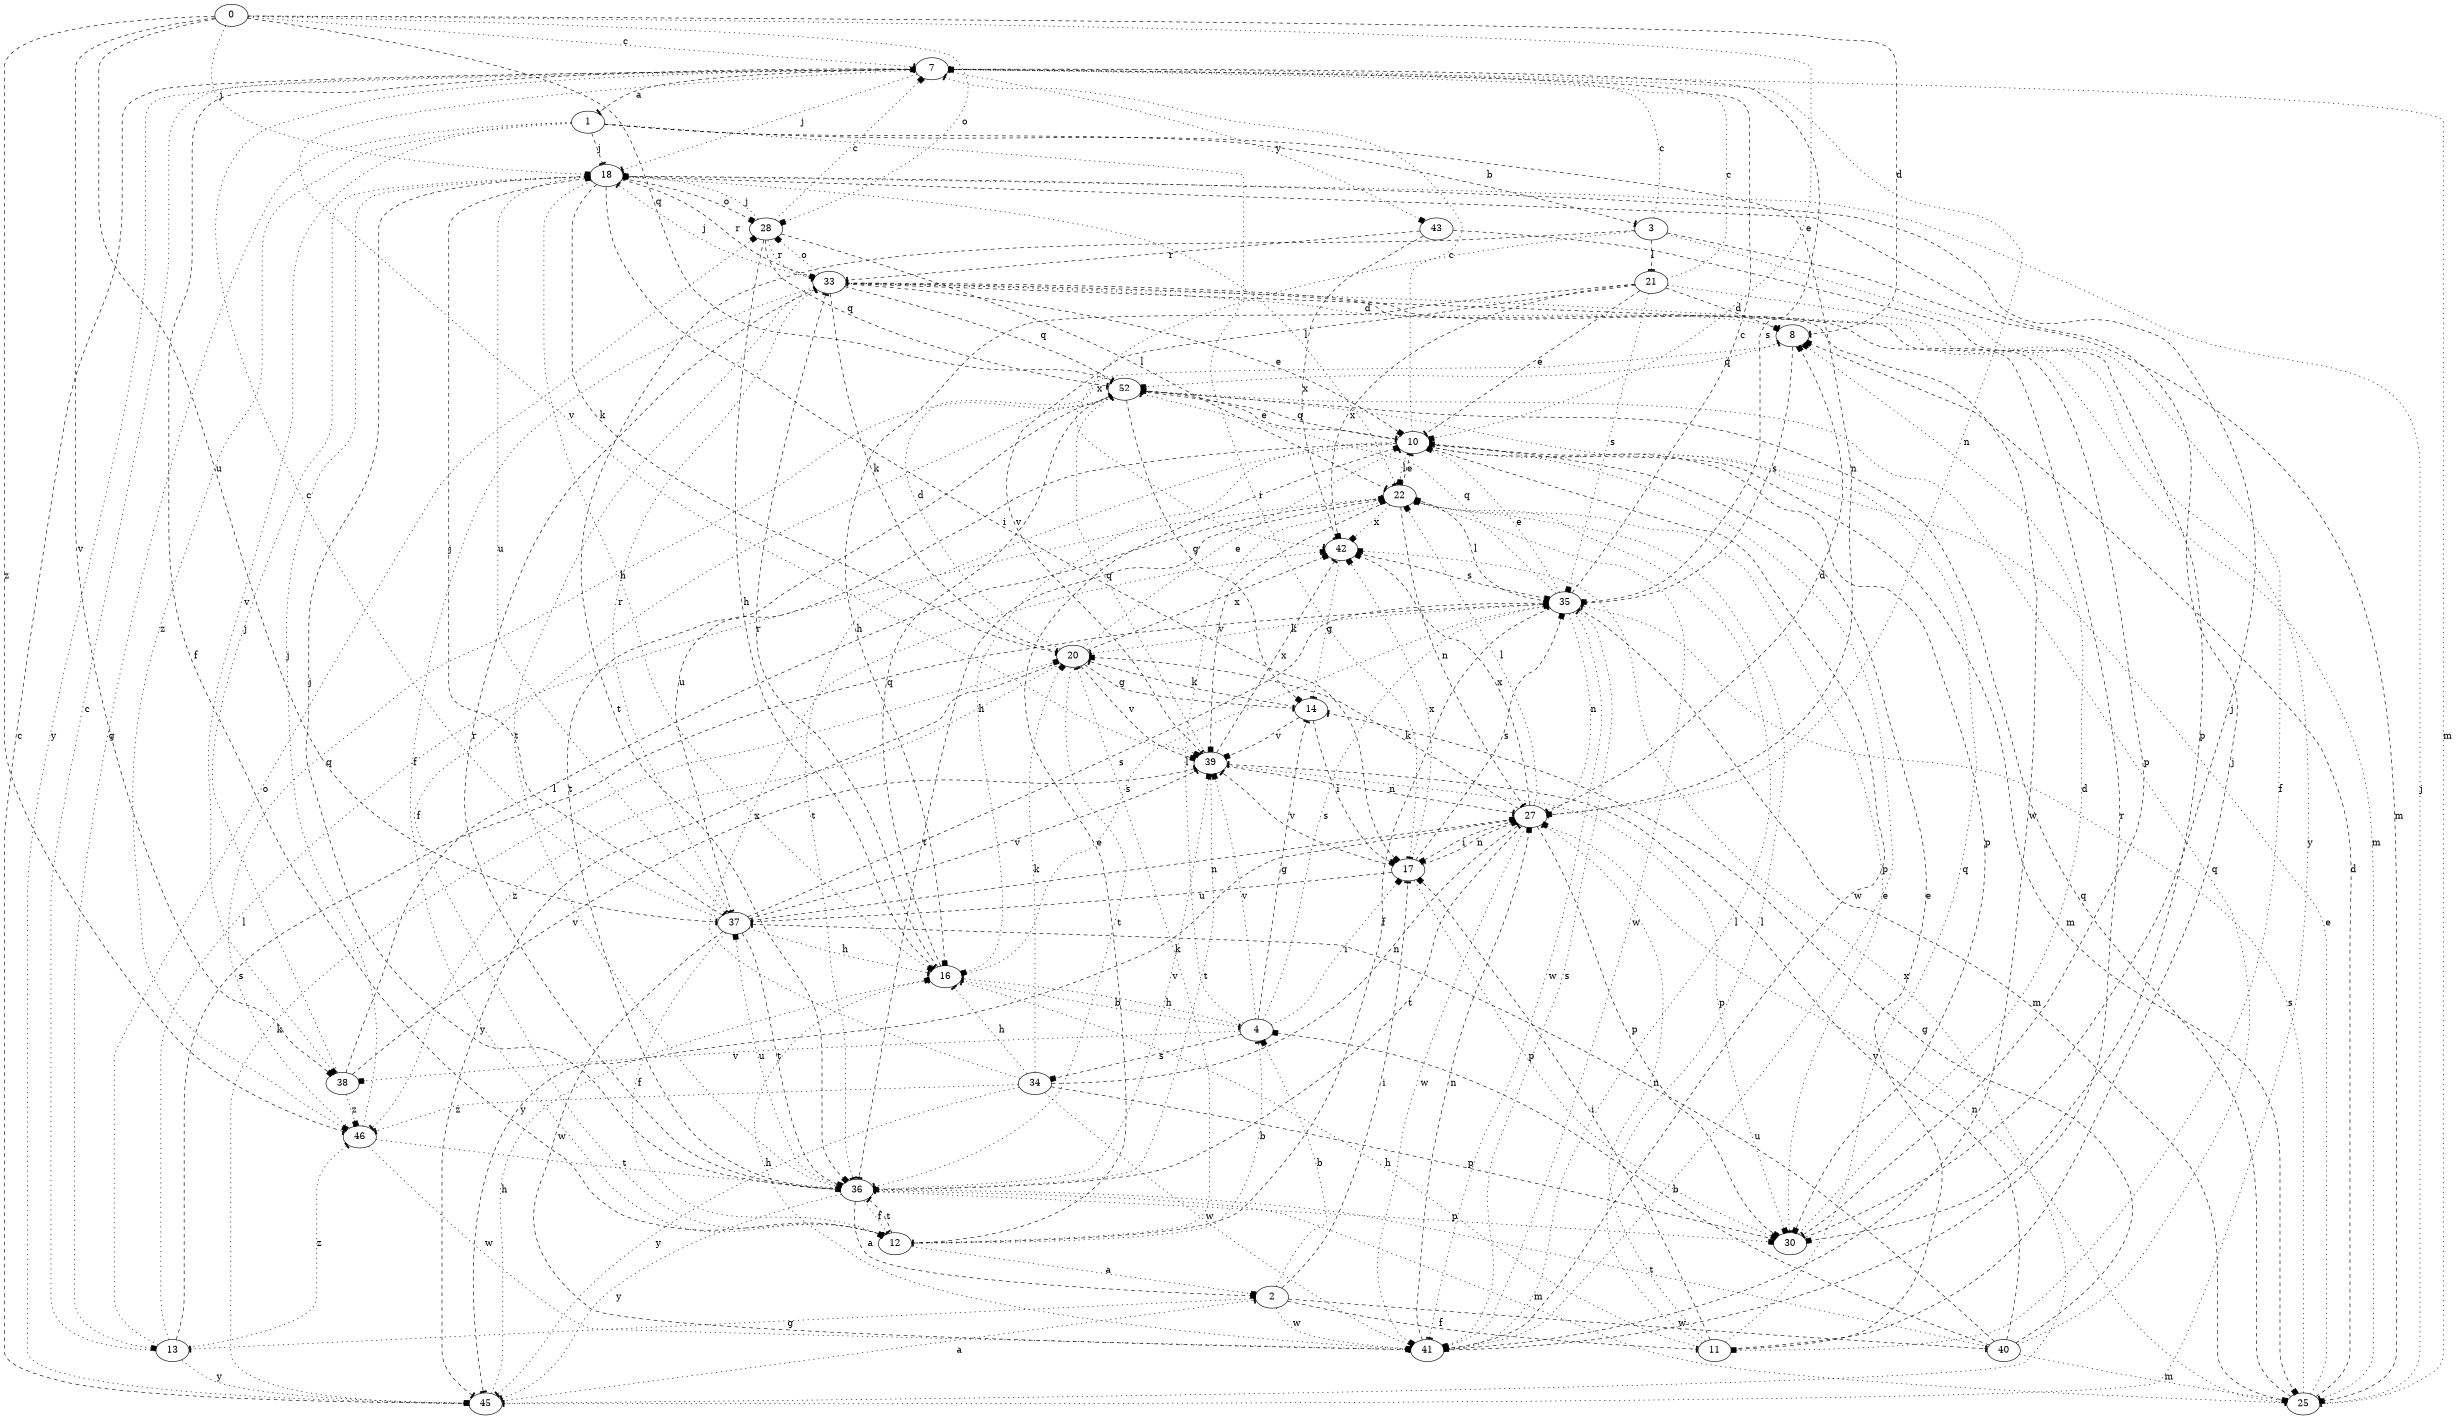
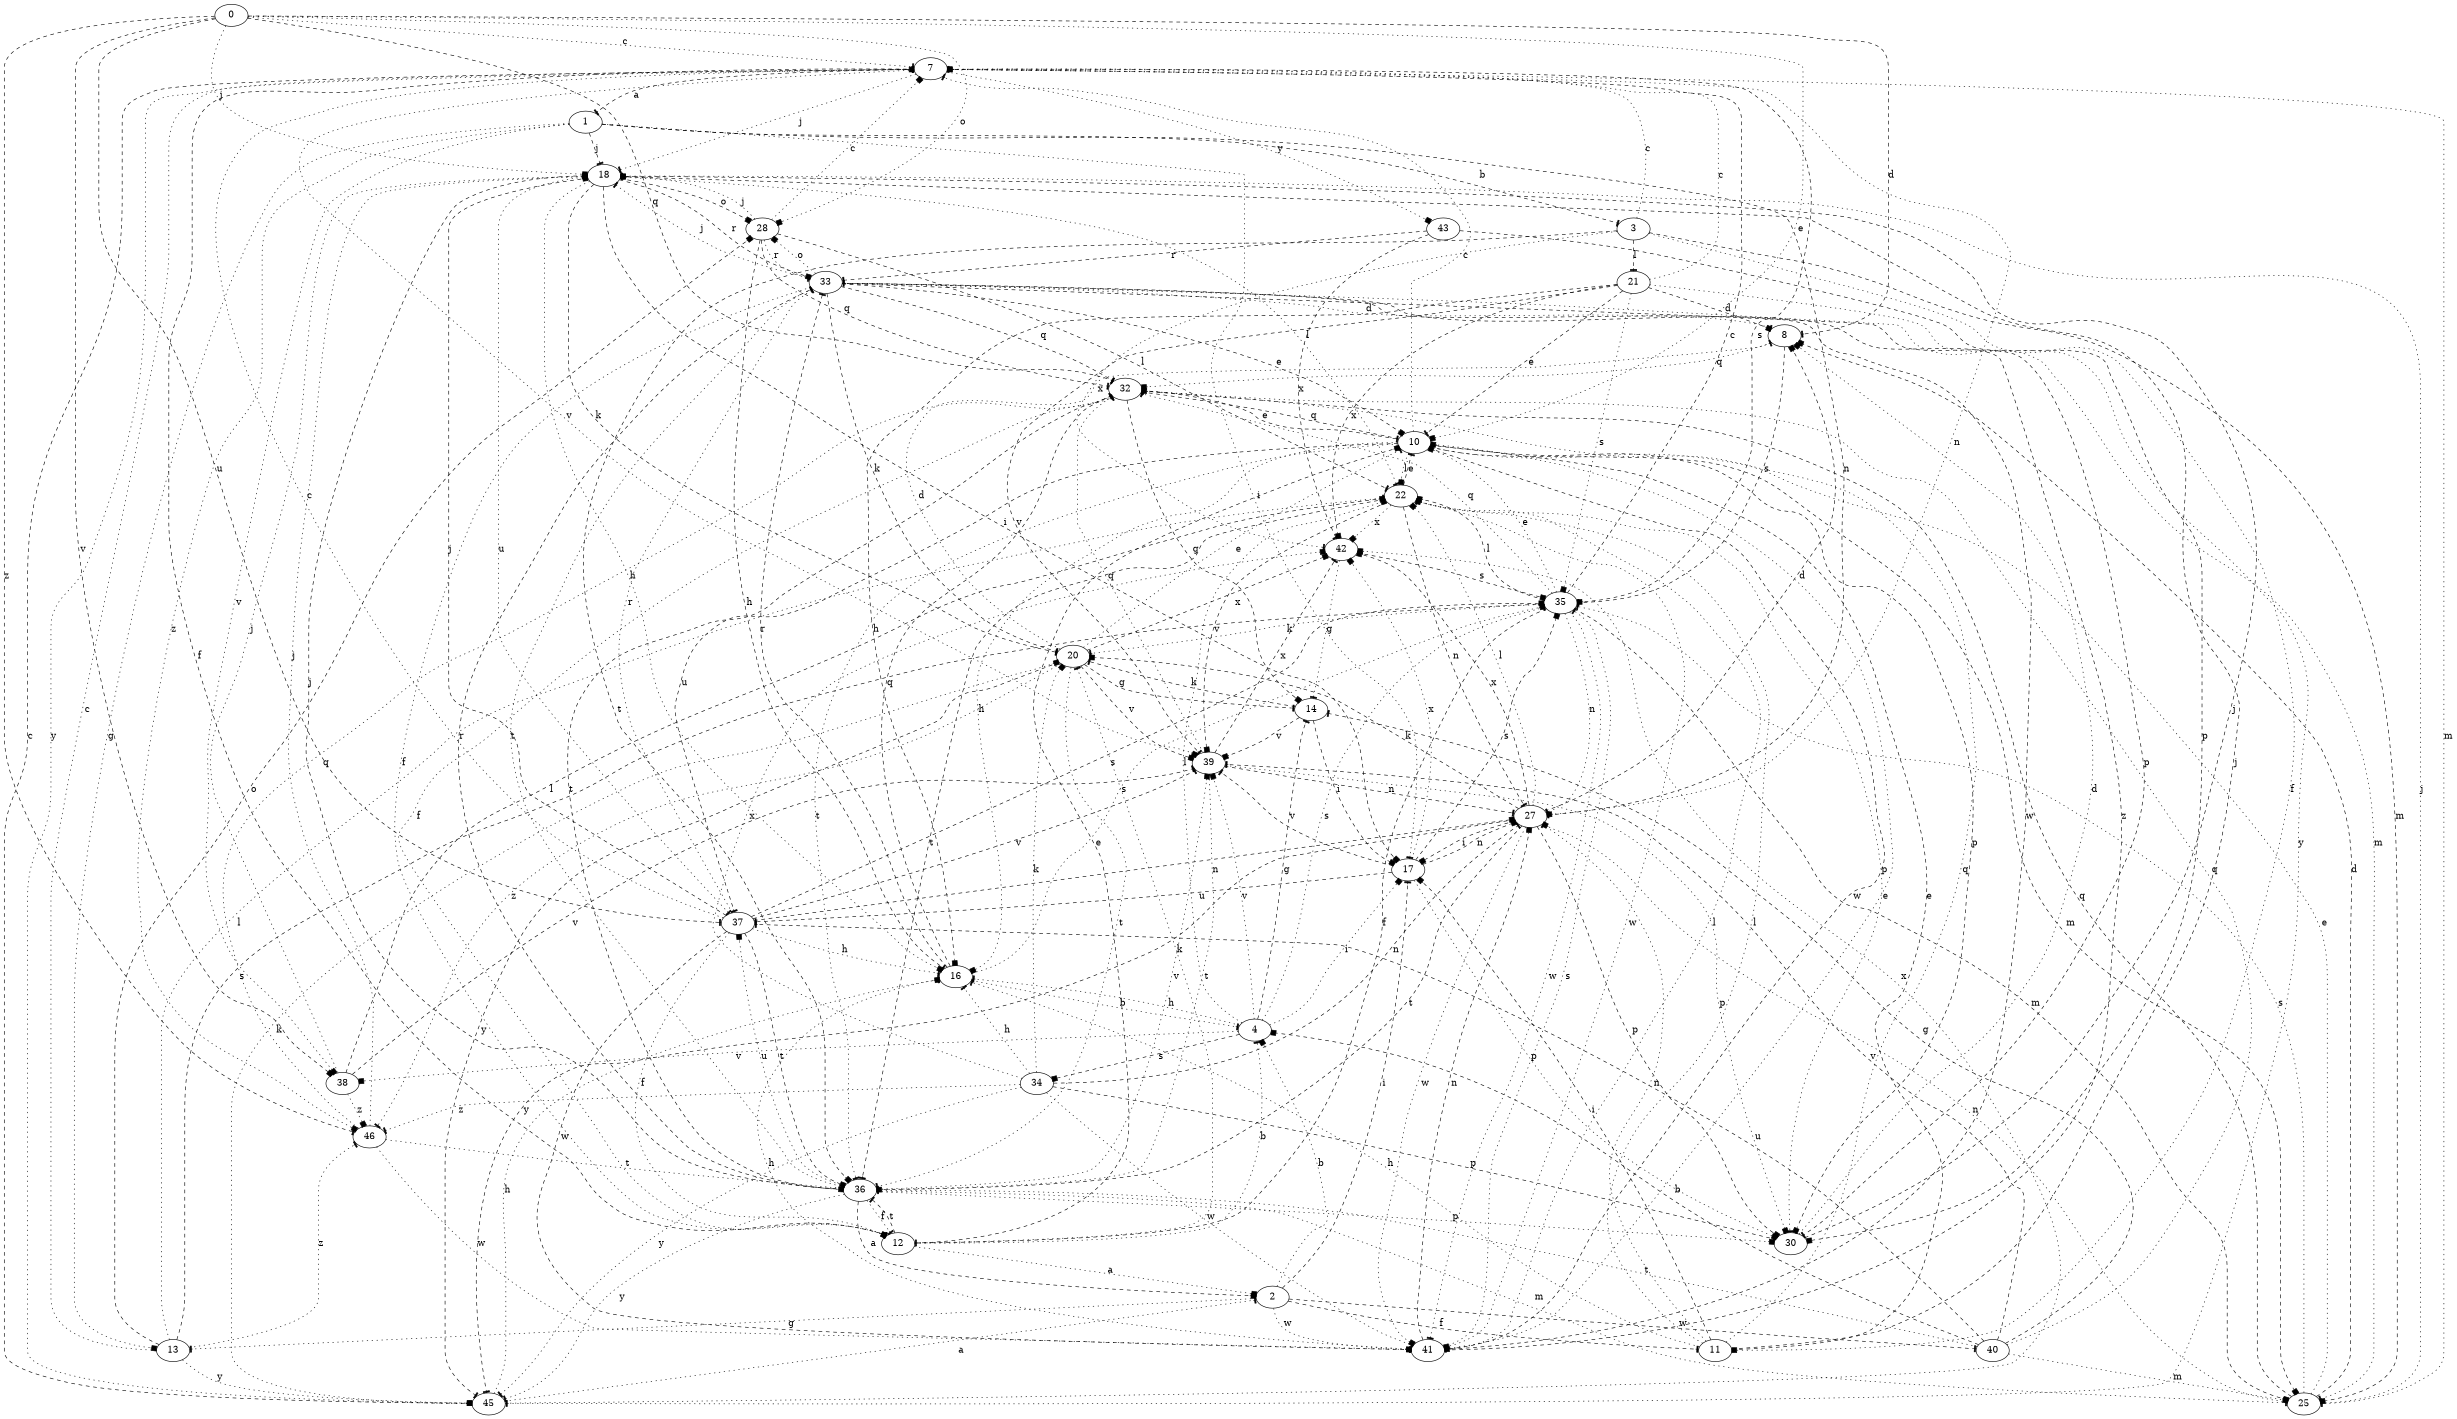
  strict digraph {
    edge [arrowhead=tee style=dotted]
    0
    7
    8
    10
    18
    28
-   32 [label=52]
+   32
    37
    38
    46
    1
    27
    25
    35
    39
    12
    43
    45
    41
    36
    16
    22
    30
    17
    20
    33
    14
    3
    13
    11
    21
    42
    2
    4
    40
    34
    0 -> 7 [label=c]
    0 -> 8 [label=d style=dashed]
    0 -> 10 [arrowhead=box label=e]
    0 -> 18 [arrowhead=box label=j]
    0 -> 28 [arrowhead=box label=o]
    0 -> 32 [label=q style=dashed]
    0 -> 37 [label=u style=dashed]
    0 -> 38 [arrowhead=box label=v style=dashed]
    0 -> 46 [label=z style=dashed]
    7 -> 18 [label=j]
    7 -> 1 [label=a style=dashed]
    7 -> 27 [arrowhead=box label=n]
    7 -> 25 [label=m]
    7 -> 35 [arrowhead=box label=s style=dashed]
    7 -> 39 [arrowhead=box label=v]
    7 -> 12 [arrowhead=box label=f style=dashed]
    7 -> 43 [arrowhead=box label=y]
    7 -> 45 [arrowhead=box label=y]
    8 -> 32 [arrowhead=box label=q]
    8 -> 35 [label=s style=dashed]
    10 -> 7 [label=c]
    10 -> 32 [label=q style=dashed]
    10 -> 37 [label=u style=dashed]
    10 -> 25 [arrowhead=box label=m style=dashed]
    10 -> 41 [label=w style=dashed]
    10 -> 36 [label=t]
    10 -> 16 [arrowhead=box label=h]
    10 -> 22 [arrowhead=box label=l]
    10 -> 30 [arrowhead=box label=p style=dashed]
    18 -> 28 [arrowhead=box label=o style=dashed]
    18 -> 37 [label=u]
    18 -> 16 [arrowhead=box label=h]
    18 -> 22 [label=l]
    18 -> 17 [arrowhead=box label=i style=dashed]
    18 -> 20 [label=k style=dashed]
    18 -> 33 [arrowhead=box label=r style=dashed]
    28 -> 7 [arrowhead=box label=c]
    28 -> 18 [arrowhead=box label=j]
    28 -> 32 [label=q style=dashed]
    28 -> 16 [label=h style=dashed]
    28 -> 22 [label=l style=dashed]
    28 -> 33 [label=r]
    32 -> 10 [label=e style=dashed]
    32 -> 12 [label=f]
    32 -> 36 [arrowhead=box label=t style=dashed]
    32 -> 14 [arrowhead=box label=g style=dashed]
    37 -> 7 [label=c]
    37 -> 18 [arrowhead=box label=j style=dashed]
    37 -> 27 [arrowhead=box label=n style=dashed]
    37 -> 35 [arrowhead=box label=s style=dashed]
    37 -> 39 [label=v style=dashed]
    37 -> 12 [arrowhead=box label=f]
    37 -> 41 [label=w style=dashed]
    37 -> 36 [arrowhead=box label=t style=dashed]
    37 -> 16 [label=h]
    37 -> 33 [label=r]
    38 -> 18 [arrowhead=box label=j]
    38 -> 46 [arrowhead=box label=z]
    38 -> 39 [label=v style=dashed]
    38 -> 22 [arrowhead=box label=l style=dashed]
    46 -> 18 [label=j]
    46 -> 32 [label=q]
    46 -> 41 [arrowhead=box label=w]
    46 -> 36 [label=t]
    1 -> 18 [label=j style=dashed]
    1 -> 38 [arrowhead=box label=v]
    1 -> 46 [arrowhead=box label=z]
    1 -> 27 [label=n style=dashed]
    1 -> 17 [label=i]
    1 -> 3 [label=b style=dashed]
    1 -> 13 [arrowhead=box label=g]
    27 -> 8 [arrowhead=box label=d style=dashed]
    27 -> 45 [label=y style=dashed]
    27 -> 41 [arrowhead=box label=w]
    27 -> 36 [arrowhead=box label=t style=dashed]
    27 -> 22 [arrowhead=box label=l]
    27 -> 30 [arrowhead=box label=p style=dashed]
    27 -> 17 [arrowhead=box label=i style=dashed]
    27 -> 20 [arrowhead=box label=k style=dashed]
    27 -> 42 [arrowhead=box label=x style=dashed]
    25 -> 8 [arrowhead=box label=d style=dashed]
    25 -> 10 [label=e]
    25 -> 18 [label=j]
    25 -> 32 [label=q style=dashed]
    25 -> 27 [arrowhead=box label=n]
    25 -> 35 [label=s]
    35 -> 7 [arrowhead=box label=c style=dashed]
    35 -> 10 [arrowhead=box label=e]
    35 -> 32 [label=q]
    35 -> 27 [label=n]
    35 -> 25 [arrowhead=box label=m style=dashed]
    35 -> 12 [label=f style=dashed]
    35 -> 41 [label=w]
    35 -> 22 [arrowhead=box label=l style=dashed]
    35 -> 20 [label=k]
    39 -> 32 [label=q]
    39 -> 27 [label=n style=dashed]
    39 -> 36 [label=t]
    39 -> 30 [arrowhead=box label=p]
    39 -> 42 [label=x style=dashed]
    12 -> 10 [arrowhead=box label=e style=dashed]
    12 -> 36 [label=t style=dashed]
    12 -> 20 [label=k]
    12 -> 2 [arrowhead=box label=a]
    12 -> 4 [label=b]
    43 -> 30 [arrowhead=box label=p style=dashed]
    43 -> 33 [label=r style=dashed]
    43 -> 42 [label=x style=dashed]
    45 -> 7 [arrowhead=box label=c style=dashed]
    45 -> 16 [label=h]
    45 -> 20 [arrowhead=box label=k]
    45 -> 42 [arrowhead=box label=x]
    45 -> 2 [label=a]
    41 -> 10 [arrowhead=box label=e]
    41 -> 27 [arrowhead=box label=n style=dashed]
    41 -> 35 [label=s]
    41 -> 16 [arrowhead=box label=h]
    41 -> 22 [arrowhead=box label=l]
-   41 -> 33 [label=r style=dashed]
+   41 -> 33 [label=z style=dashed]
    36 -> 18 [arrowhead=box label=j style=dashed]
    36 -> 37 [arrowhead=box label=u]
    36 -> 25 [label=m]
    36 -> 39 [arrowhead=box label=v]
    36 -> 12 [label=f]
    36 -> 45 [label=y]
    36 -> 30 [arrowhead=box label=p]
    36 -> 33 [label=r style=dashed]
    36 -> 2 [arrowhead=box label=a style=dashed]
    16 -> 32 [label=q style=dashed]
    16 -> 35 [arrowhead=box label=s]
    16 -> 33 [label=r style=dashed]
    16 -> 4 [label=b]
    22 -> 10 [label=e style=dashed]
    22 -> 27 [label=n style=dashed]
    22 -> 39 [arrowhead=box label=v style=dashed]
    22 -> 41 [arrowhead=box label=w]
    22 -> 36 [label=t style=dashed]
    22 -> 30 [label=p]
    22 -> 42 [arrowhead=box label=x]
    30 -> 8 [arrowhead=box label=d]
    30 -> 18 [label=j style=dashed]
    17 -> 37 [label=u style=dashed]
    17 -> 27 [arrowhead=box label=n style=dashed]
    17 -> 35 [arrowhead=box label=s style=dashed]
    17 -> 39 [label=v style=dashed]
    17 -> 30 [arrowhead=box label=p]
    17 -> 42 [arrowhead=box label=x]
    20 -> 8 [label=d]
    20 -> 10 [label=e]
    20 -> 46 [label=z]
    20 -> 39 [arrowhead=box label=v style=dashed]
    20 -> 45 [label=y style=dashed]
    20 -> 36 [label=t]
    20 -> 14 [label=g style=dashed]
    20 -> 42 [arrowhead=box label=x style=dashed]
    33 -> 8 [label=d]
    33 -> 10 [arrowhead=box label=e style=dashed]
    33 -> 18 [label=j]
    33 -> 28 [arrowhead=box label=o]
    33 -> 32 [label=q style=dashed]
    33 -> 25 [label=m]
    33 -> 12 [label=f]
    33 -> 41 [arrowhead=box label=w style=dashed]
    33 -> 36 [label=t]
    33 -> 30 [label=p style=dashed]
    33 -> 20 [label=k style=dashed]
    14 -> 39 [arrowhead=box label=v style=dashed]
    14 -> 17 [arrowhead=box label=i style=dashed]
    14 -> 20 [label=k style=dashed]
    3 -> 7 [label=c]
    3 -> 25 [arrowhead=box label=m style=dashed]
    3 -> 36 [arrowhead=box label=t style=dashed]
    3 -> 11 [arrowhead=box label=f]
    3 -> 21 [label=l style=dashed]
    3 -> 42 [label=x]
    13 -> 7 [label=c]
-   13 -> 28 [arrowhead=box label=o]
+   13 -> 28 [arrowhead=box label=o style=dashed]
    13 -> 46 [label=z]
    13 -> 35 [label=s style=dashed]
    13 -> 45 [arrowhead=box label=y]
    13 -> 22 [label=l]
    11 -> 10 [label=e style=dashed]
    11 -> 18 [arrowhead=box label=j style=dashed]
    11 -> 32 [arrowhead=box label=q]
    11 -> 27 [label=n]
    11 -> 16 [label=h]
    11 -> 22 [label=l]
    11 -> 17 [arrowhead=box label=i style=dashed]
    21 -> 7 [arrowhead=box label=c]
    21 -> 8 [arrowhead=box label=d style=dashed]
    21 -> 10 [label=e style=dashed]
    21 -> 35 [arrowhead=box label=s]
    21 -> 39 [label=v style=dashed]
    21 -> 45 [label=y]
    21 -> 16 [arrowhead=box label=h style=dashed]
    21 -> 42 [arrowhead=box label=x style=dashed]
    42 -> 35 [arrowhead=box label=s style=dashed]
    42 -> 14 [label=g]
    2 -> 41 [arrowhead=box label=w]
    2 -> 17 [label=i style=dashed]
    2 -> 13 [label=g]
    2 -> 11 [label=f style=dashed]
    2 -> 4 [arrowhead=box label=b]
    2 -> 40 [label=w style=dashed]
    4 -> 38 [arrowhead=box label=v]
    4 -> 35 [label=s]
    4 -> 39 [arrowhead=box label=v]
    4 -> 16 [label=h]
    4 -> 22 [arrowhead=box label=l]
    4 -> 17 [arrowhead=box label=i]
    4 -> 14 [label=g style=dashed]
    4 -> 34 [arrowhead=box label=s style=dashed]
    40 -> 32 [label=q]
    40 -> 37 [label=u style=dashed]
    40 -> 25 [arrowhead=box label=m]
    40 -> 39 [label=v style=dashed]
    40 -> 36 [label=t]
    40 -> 14 [label=g style=dashed]
    40 -> 4 [arrowhead=box label=b style=dashed]
    34 -> 46 [label=z]
    34 -> 27 [label=n style=dashed]
    34 -> 45 [label=y]
    34 -> 41 [label=w]
    34 -> 16 [label=h]
    34 -> 30 [label=p style=dashed]
    34 -> 20 [arrowhead=box label=k]
    34 -> 42 [arrowhead=box label=x]
  }
